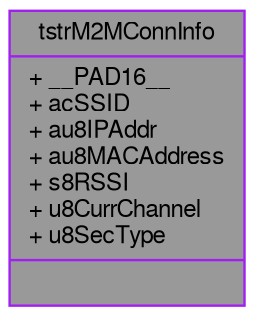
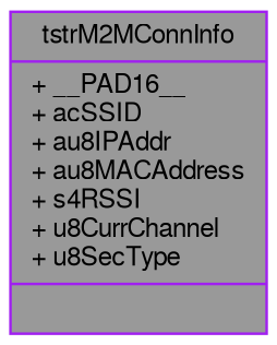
  digraph {
-   n1 [color=purple fillcolor=grey60 fontcolor=black fontname=FreeSans fontsize=10 height=0.2 label="{tstrM2MConnInfo\n|+ __PAD16__\l+ acSSID\l+ au8IPAddr\l+ au8MACAddress\l+ s8RSSI\l+ u8CurrChannel\l+ u8SecType\l|}" shape=record style=filled width=0.4]
+   n1 [color=purple fillcolor=grey60 fontcolor=black fontname=FreeSans fontsize=10 height=0.2 label="{tstrM2MConnInfo\n|+ __PAD16__\l+ acSSID\l+ au8IPAddr\l+ au8MACAddress\l+ s4RSSI\l+ u8CurrChannel\l+ u8SecType\l|}" shape=record style=filled width=0.4]
  }
